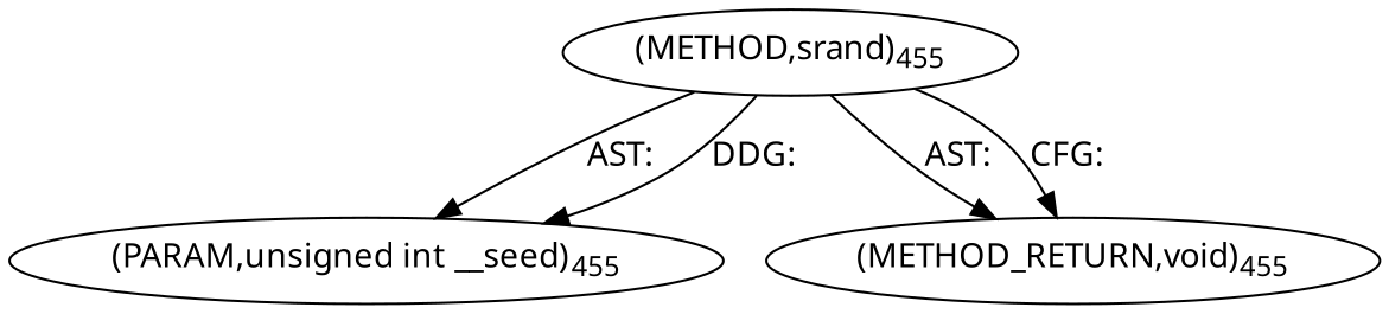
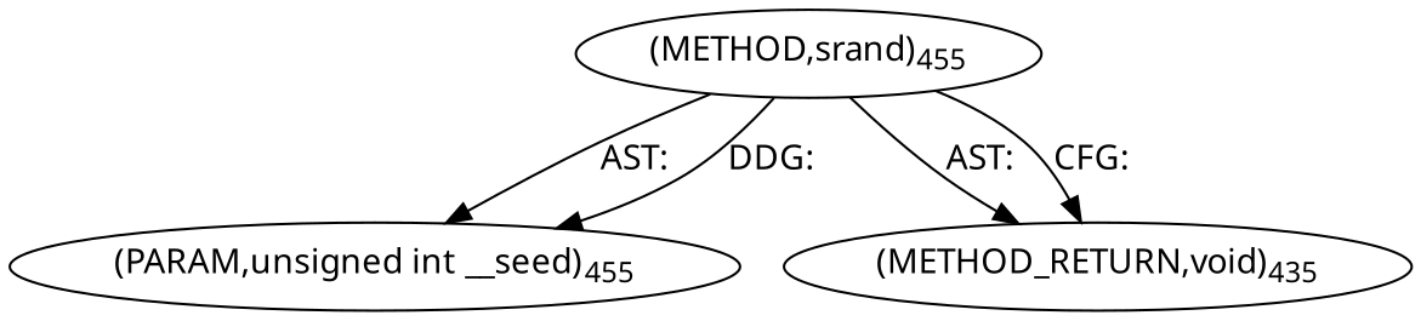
  digraph {
    fontname="Noto Sans"
    node [fontname="Noto Sans"]
    edge [fontname="Noto Sans"]
    n1 [label=<(METHOD,srand)<SUB>455</SUB>>]
    n2 [label=<(PARAM,unsigned int __seed)<SUB>455</SUB>>]
-   n3 [label=<(METHOD_RETURN,void)<SUB>455</SUB>>]
+   n3 [label=<(METHOD_RETURN,void)<SUB>435</SUB>>]
    n1 -> n2 [label="AST: "]
    n1 -> n2 [label="DDG: "]
    n1 -> n3 [label="AST: "]
    n1 -> n3 [label="CFG: "]
  }
